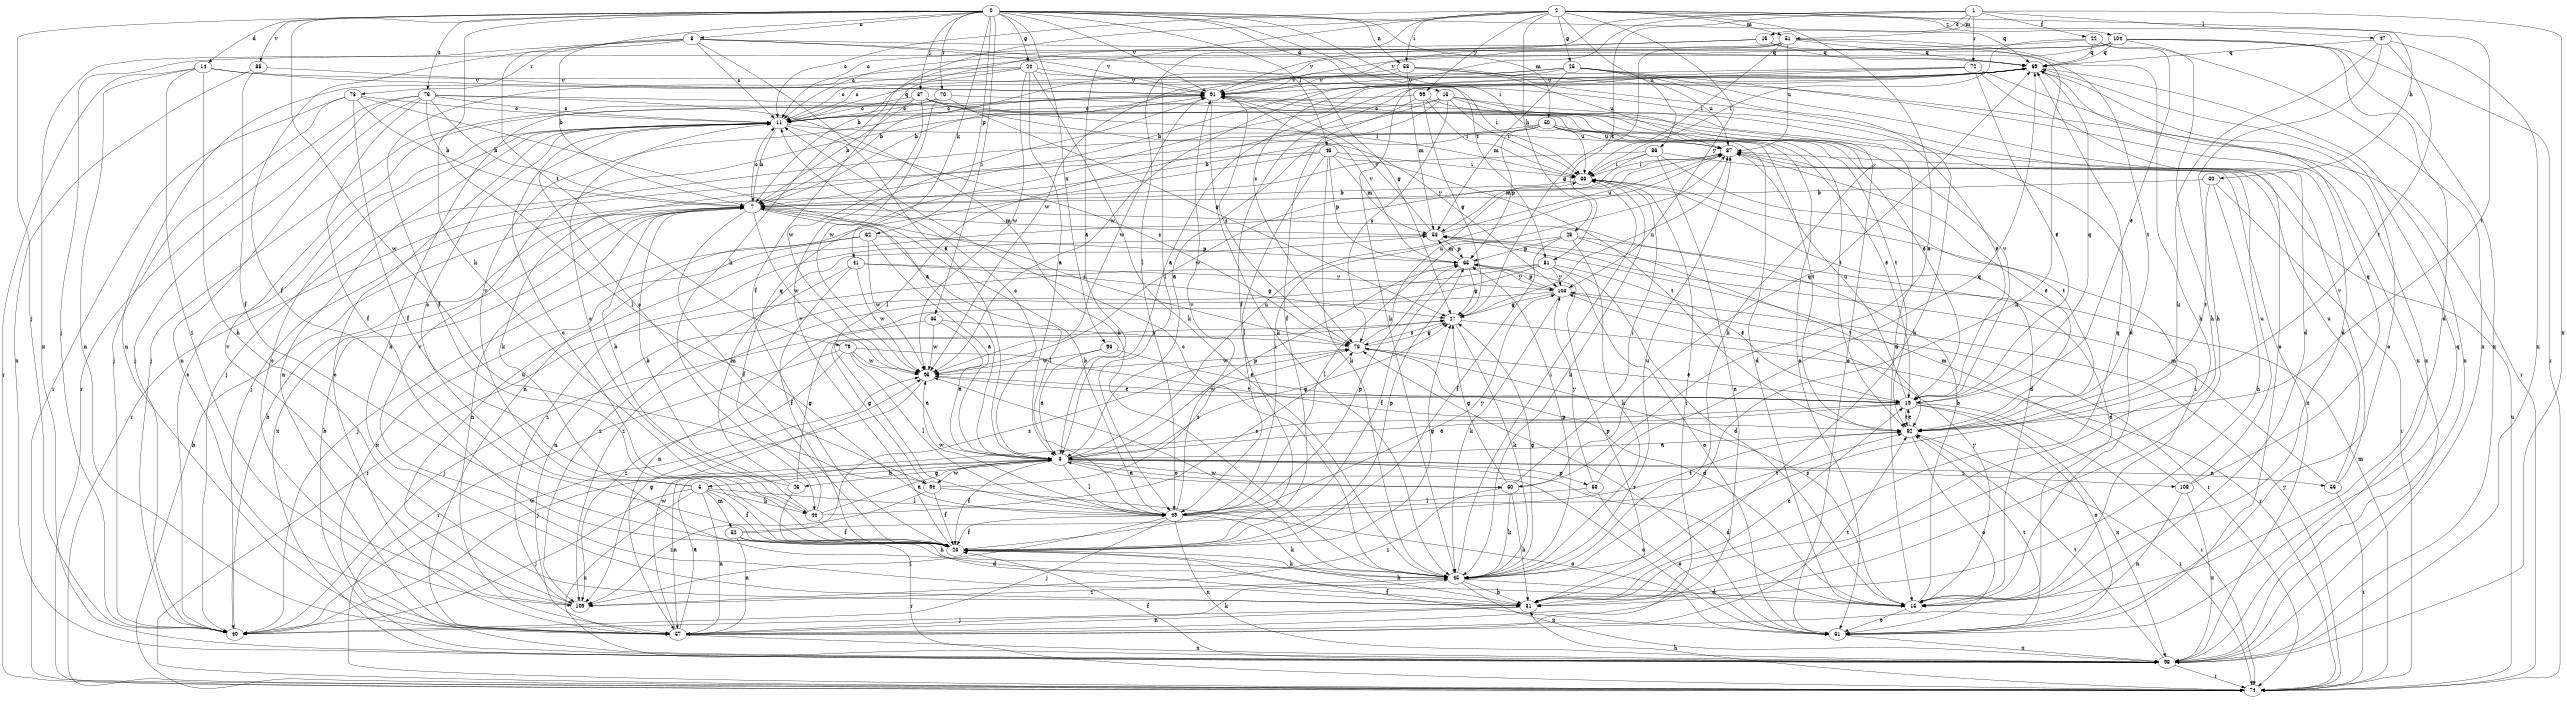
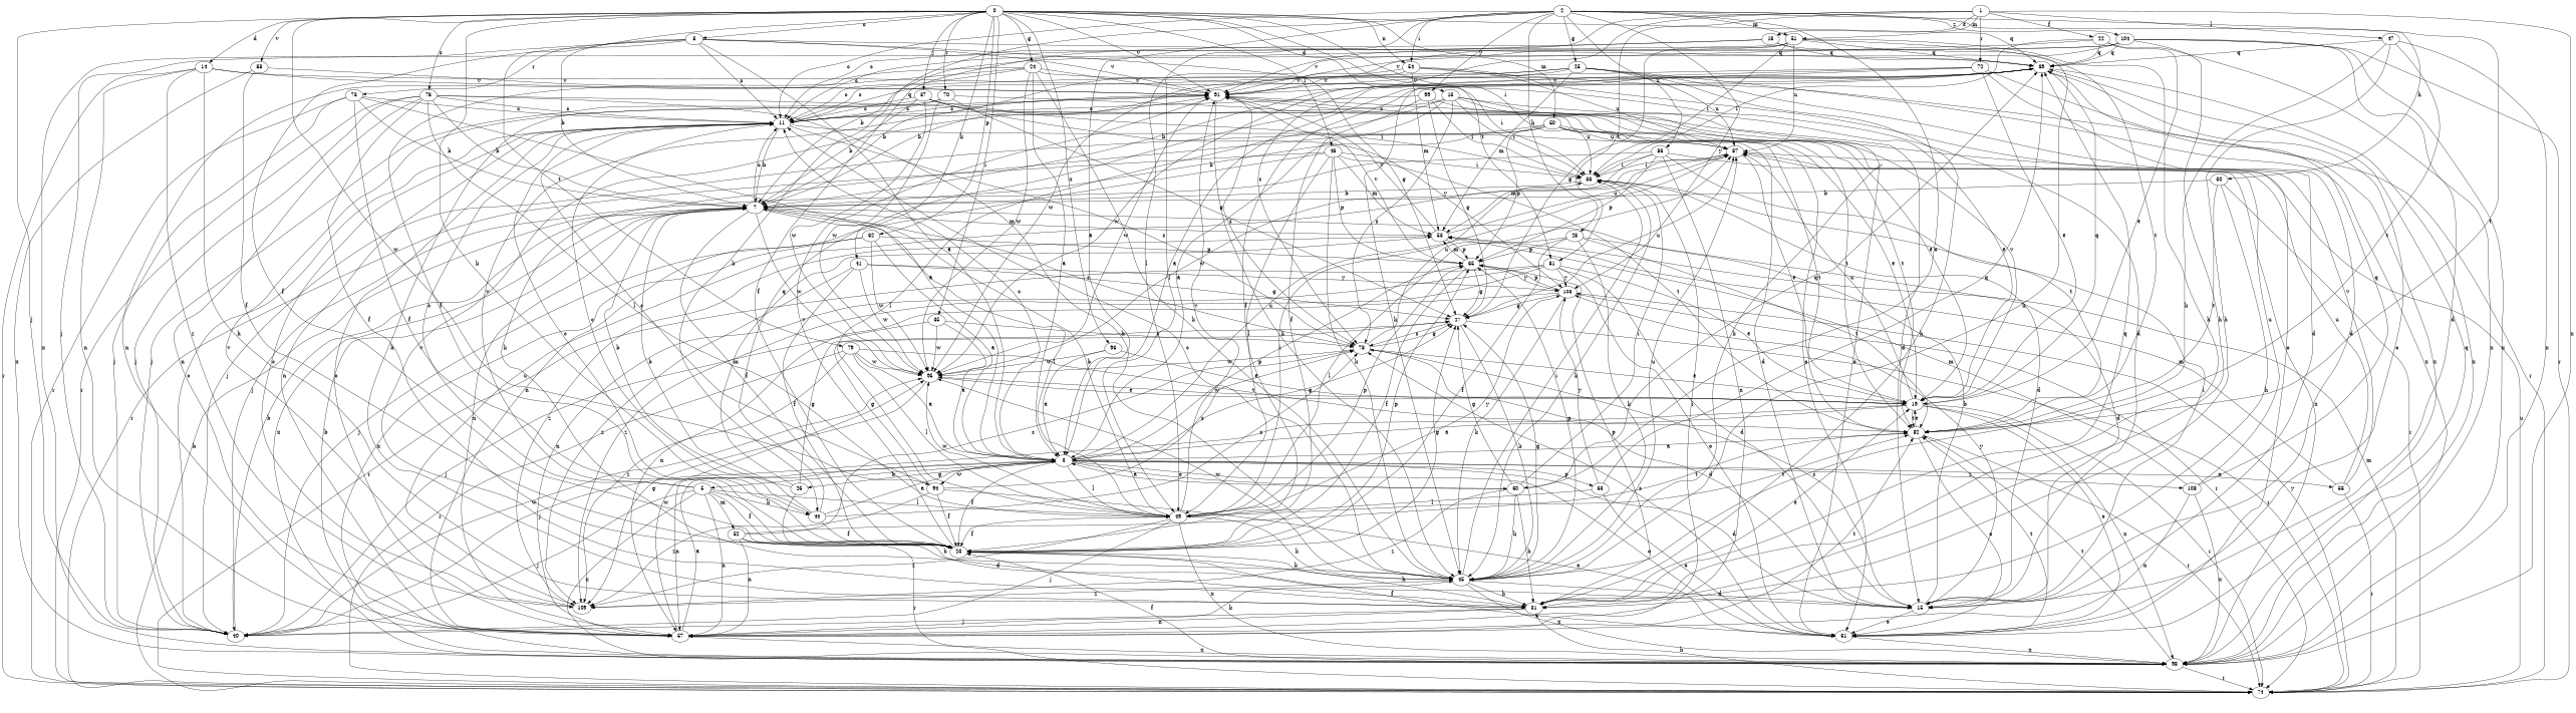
  strict digraph {
    0
    8
    13
    14
    24
    35
    36
    37
    40
    41
    44
    46
    50
-   54 [label=58]
+   54
    62
    69
    70
    76
    79
    81
    88
    91
    94
    96
    11
    98
    3
    23
    27
    7
    73
    78
    49
    15
    61
    19
    57
    31
    74
    109
    95
    45
    82
    103
    65
    53
    87
    1
    16
    22
    47
    51
    72
    2
    25
    28
    30
    60
    86
    99
    104
    5
    26
    56
    63
    108
    52
    0 -> 8 [label=c]
    0 -> 13 [label=d]
    0 -> 14 [label=d]
    0 -> 24 [label=g]
    0 -> 35 [label=i]
    0 -> 36 [label=i]
    0 -> 37 [label=j]
    0 -> 40 [label=j]
    0 -> 41 [label=k]
    0 -> 44 [label=k]
    0 -> 46 [label=l]
    0 -> 50 [label=m]
    0 -> 54 [label=n]
    0 -> 62 [label=p]
    0 -> 69 [label=q]
    0 -> 70 [label=r]
    0 -> 76 [label=s]
    0 -> 79 [label=t]
    0 -> 81 [label=t]
    0 -> 88 [label=v]
    0 -> 91 [label=v]
    0 -> 94 [label=w]
    0 -> 96 [label=x]
    8 -> 69 [label=q]
    8 -> 91 [label=v]
    8 -> 11 [label=c]
    8 -> 98 [label=x]
    8 -> 3 [label=a]
    8 -> 23 [label=f]
    8 -> 27 [label=g]
    8 -> 7 [label=b]
    8 -> 73 [label=r]
    13 -> 36 [label=i]
    13 -> 11 [label=c]
    13 -> 3 [label=a]
    13 -> 78 [label=s]
    13 -> 49 [label=l]
    13 -> 15 [label=d]
    13 -> 61 [label=o]
    13 -> 19 [label=e]
    14 -> 91 [label=v]
    14 -> 15 [label=d]
    14 -> 57 [label=n]
    14 -> 31 [label=h]
    14 -> 74 [label=r]
    14 -> 109 [label=z]
    24 -> 36 [label=i]
    24 -> 91 [label=v]
    24 -> 11 [label=c]
    24 -> 3 [label=a]
    24 -> 23 [label=f]
    24 -> 57 [label=n]
    24 -> 95 [label=w]
    24 -> 45 [label=k]
    35 -> 40 [label=j]
    35 -> 3 [label=a]
    35 -> 78 [label=s]
    35 -> 95 [label=w]
    36 -> 7 [label=b]
    36 -> 15 [label=d]
    36 -> 45 [label=k]
    37 -> 36 [label=i]
    37 -> 40 [label=j]
    37 -> 11 [label=c]
    37 -> 7 [label=b]
    37 -> 95 [label=w]
    37 -> 82 [label=t]
    37 -> 103 [label=y]
    40 -> 11 [label=c]
    40 -> 7 [label=b]
    40 -> 95 [label=w]
    41 -> 23 [label=f]
    41 -> 27 [label=g]
    41 -> 109 [label=z]
    41 -> 95 [label=w]
    41 -> 103 [label=y]
    44 -> 69 [label=q]
    44 -> 11 [label=c]
    44 -> 3 [label=a]
    44 -> 23 [label=f]
    44 -> 7 [label=b]
    44 -> 78 [label=s]
    46 -> 36 [label=i]
    46 -> 49 [label=l]
    46 -> 57 [label=n]
    46 -> 74 [label=r]
    46 -> 45 [label=k]
    46 -> 82 [label=t]
    46 -> 65 [label=p]
    46 -> 53 [label=m]
    50 -> 40 [label=j]
    50 -> 7 [label=b]
    50 -> 15 [label=d]
    50 -> 19 [label=e]
    50 -> 45 [label=k]
    50 -> 82 [label=t]
    50 -> 65 [label=p]
    50 -> 87 [label=u]
    54 -> 91 [label=v]
    54 -> 7 [label=b]
    54 -> 61 [label=o]
    54 -> 74 [label=r]
    54 -> 53 [label=m]
    54 -> 87 [label=u]
    62 -> 40 [label=j]
    62 -> 98 [label=x]
    62 -> 3 [label=a]
    62 -> 95 [label=w]
    62 -> 65 [label=p]
    69 -> 91 [label=v]
    69 -> 98 [label=x]
    69 -> 3 [label=a]
    69 -> 23 [label=f]
    69 -> 7 [label=b]
    69 -> 61 [label=o]
    70 -> 11 [label=c]
    70 -> 27 [label=g]
    70 -> 31 [label=h]
    70 -> 95 [label=w]
    70 -> 82 [label=t]
    76 -> 40 [label=j]
    76 -> 11 [label=c]
    76 -> 23 [label=f]
    76 -> 7 [label=b]
    76 -> 49 [label=l]
    76 -> 61 [label=o]
    76 -> 57 [label=n]
    76 -> 74 [label=r]
    76 -> 45 [label=k]
    79 -> 3 [label=a]
    79 -> 49 [label=l]
    79 -> 74 [label=r]
    79 -> 109 [label=z]
    79 -> 95 [label=w]
    79 -> 82 [label=t]
    81 -> 15 [label=d]
    81 -> 61 [label=o]
    81 -> 19 [label=e]
    81 -> 57 [label=n]
    81 -> 74 [label=r]
    81 -> 109 [label=z]
    81 -> 103 [label=y]
    88 -> 91 [label=v]
    88 -> 98 [label=x]
    88 -> 23 [label=f]
    91 -> 11 [label=c]
    91 -> 78 [label=s]
    91 -> 19 [label=e]
    91 -> 95 [label=w]
    91 -> 45 [label=k]
    94 -> 11 [label=c]
    94 -> 23 [label=f]
    94 -> 27 [label=g]
    94 -> 78 [label=s]
    94 -> 61 [label=o]
    94 -> 109 [label=z]
    96 -> 3 [label=a]
    96 -> 19 [label=e]
    96 -> 95 [label=w]
    11 -> 69 [label=q]
    11 -> 7 [label=b]
    11 -> 78 [label=s]
    11 -> 57 [label=n]
    11 -> 87 [label=u]
    98 -> 23 [label=f]
    98 -> 7 [label=b]
    98 -> 74 [label=r]
    98 -> 82 [label=t]
    3 -> 94 [label=w]
    3 -> 11 [label=c]
    3 -> 23 [label=f]
    3 -> 27 [label=g]
    3 -> 49 [label=l]
    3 -> 15 [label=d]
    3 -> 61 [label=o]
    3 -> 57 [label=n]
    3 -> 65 [label=p]
    3 -> 87 [label=u]
    3 -> 60 [label=o]
    3 -> 5 [label=b]
    3 -> 26 [label=g]
    3 -> 56 [label=n]
    3 -> 63 [label=p]
    3 -> 108 [label=z]
    23 -> 91 [label=v]
    23 -> 11 [label=c]
    23 -> 27 [label=g]
    23 -> 31 [label=h]
    23 -> 45 [label=k]
    23 -> 65 [label=p]
    27 -> 78 [label=s]
    27 -> 74 [label=r]
    27 -> 45 [label=k]
    27 -> 87 [label=u]
    7 -> 11 [label=c]
    7 -> 98 [label=x]
    7 -> 23 [label=f]
    7 -> 78 [label=s]
    7 -> 49 [label=l]
    7 -> 57 [label=n]
    7 -> 95 [label=w]
    7 -> 53 [label=m]
    73 -> 40 [label=j]
    73 -> 11 [label=c]
    73 -> 3 [label=a]
    73 -> 23 [label=f]
    73 -> 7 [label=b]
    73 -> 74 [label=r]
    78 -> 27 [label=g]
    78 -> 15 [label=d]
    78 -> 19 [label=e]
    78 -> 95 [label=w]
    78 -> 87 [label=u]
    49 -> 36 [label=i]
    49 -> 40 [label=j]
    49 -> 91 [label=v]
    49 -> 98 [label=x]
    49 -> 23 [label=f]
    49 -> 7 [label=b]
    49 -> 109 [label=z]
    49 -> 95 [label=w]
    49 -> 45 [label=k]
    49 -> 82 [label=t]
    49 -> 103 [label=y]
    49 -> 65 [label=p]
    15 -> 36 [label=i]
    15 -> 7 [label=b]
    15 -> 78 [label=s]
    15 -> 61 [label=o]
    15 -> 103 [label=y]
    61 -> 69 [label=q]
    61 -> 98 [label=x]
    61 -> 23 [label=f]
    61 -> 78 [label=s]
    61 -> 82 [label=t]
    19 -> 40 [label=j]
    19 -> 69 [label=q]
    19 -> 91 [label=v]
    19 -> 98 [label=x]
    19 -> 3 [label=a]
    19 -> 61 [label=o]
    19 -> 74 [label=r]
    19 -> 95 [label=w]
    19 -> 82 [label=t]
    19 -> 87 [label=u]
    57 -> 36 [label=i]
    57 -> 11 [label=c]
    57 -> 98 [label=x]
    57 -> 3 [label=a]
    57 -> 95 [label=w]
    57 -> 45 [label=k]
    57 -> 82 [label=t]
    31 -> 40 [label=j]
    31 -> 69 [label=q]
    31 -> 91 [label=v]
    31 -> 19 [label=e]
    31 -> 57 [label=n]
    31 -> 65 [label=p]
    74 -> 7 [label=b]
    74 -> 31 [label=h]
    74 -> 103 [label=y]
    74 -> 53 [label=m]
    74 -> 87 [label=u]
    109 -> 91 [label=v]
    109 -> 11 [label=c]
    109 -> 87 [label=u]
    95 -> 19 [label=e]
    95 -> 109 [label=g]
    45 -> 36 [label=i]
    45 -> 11 [label=c]
    45 -> 98 [label=x]
    45 -> 27 [label=g]
    45 -> 15 [label=d]
    45 -> 31 [label=h]
    45 -> 109 [label=z]
    45 -> 95 [label=w]
    45 -> 65 [label=p]
    45 -> 87 [label=u]
    82 -> 3 [label=a]
    82 -> 61 [label=o]
    82 -> 19 [label=e]
    82 -> 74 [label=r]
    103 -> 27 [label=g]
    103 -> 57 [label=n]
    103 -> 74 [label=r]
    103 -> 45 [label=k]
    103 -> 65 [label=p]
    65 -> 91 [label=v]
    65 -> 23 [label=f]
    65 -> 27 [label=g]
    65 -> 103 [label=y]
    65 -> 53 [label=m]
    53 -> 91 [label=v]
    53 -> 109 [label=z]
    53 -> 65 [label=p]
    53 -> 87 [label=u]
    87 -> 36 [label=i]
-   87 -> 82 [label=e]
+   87 -> 19 [label=e]
    87 -> 53 [label=m]
    1 -> 81 [label=t]
    1 -> 11 [label=c]
    1 -> 98 [label=x]
    1 -> 78 [label=s]
    1 -> 16 [label=e]
    1 -> 22 [label=f]
    1 -> 47 [label=l]
    1 -> 51 [label=m]
    1 -> 72 [label=r]
    16 -> 69 [label=q]
    16 -> 91 [label=v]
    16 -> 23 [label=f]
    16 -> 82 [label=t]
    22 -> 36 [label=i]
    22 -> 69 [label=q]
    22 -> 98 [label=x]
    22 -> 49 [label=l]
    22 -> 19 [label=e]
    47 -> 69 [label=q]
    47 -> 98 [label=x]
    47 -> 31 [label=h]
    47 -> 45 [label=k]
    47 -> 82 [label=t]
    51 -> 36 [label=i]
    51 -> 40 [label=j]
    51 -> 69 [label=q]
    51 -> 91 [label=v]
    51 -> 27 [label=g]
    51 -> 31 [label=h]
    51 -> 45 [label=k]
    51 -> 87 [label=u]
    72 -> 91 [label=v]
    72 -> 98 [label=x]
    72 -> 15 [label=d]
    72 -> 19 [label=e]
    72 -> 95 [label=w]
    72 -> 45 [label=k]
    2 -> 44 [label=k]
    2 -> 54 [label=i]
    2 -> 11 [label=c]
    2 -> 3 [label=a]
    2 -> 49 [label=l]
    2 -> 82 [label=t]
    2 -> 103 [label=y]
    2 -> 51 [label=m]
    2 -> 25 [label=g]
    2 -> 28 [label=h]
    2 -> 30 [label=h]
    2 -> 60 [label=o]
    2 -> 86 [label=u]
    2 -> 99 [label=y]
    2 -> 104 [label=z]
    25 -> 91 [label=v]
    25 -> 11 [label=c]
    25 -> 98 [label=x]
    25 -> 7 [label=b]
    25 -> 15 [label=d]
    25 -> 31 [label=h]
    25 -> 53 [label=m]
    25 -> 87 [label=u]
    28 -> 23 [label=f]
    28 -> 49 [label=l]
    28 -> 15 [label=d]
    28 -> 45 [label=k]
    28 -> 82 [label=t]
    28 -> 65 [label=p]
    30 -> 7 [label=b]
    30 -> 31 [label=h]
    30 -> 74 [label=r]
    30 -> 82 [label=t]
    60 -> 36 [label=i]
    60 -> 69 [label=q]
    60 -> 3 [label=a]
    60 -> 27 [label=g]
    60 -> 31 [label=h]
    60 -> 109 [label=z]
    60 -> 45 [label=k]
    86 -> 36 [label=i]
    86 -> 40 [label=j]
    86 -> 98 [label=x]
    86 -> 57 [label=n]
    86 -> 95 [label=w]
    86 -> 82 [label=t]
+   86 -> 65 [label=p]
    99 -> 36 [label=i]
    99 -> 11 [label=c]
    99 -> 23 [label=f]
    99 -> 27 [label=g]
    99 -> 45 [label=k]
    104 -> 69 [label=q]
    104 -> 11 [label=c]
    104 -> 98 [label=x]
    104 -> 7 [label=b]
    104 -> 15 [label=d]
    104 -> 31 [label=h]
    104 -> 74 [label=r]
    104 -> 95 [label=w]
    5 -> 40 [label=j]
    5 -> 44 [label=k]
    5 -> 91 [label=v]
    5 -> 11 [label=c]
    5 -> 98 [label=x]
    5 -> 23 [label=f]
    5 -> 49 [label=l]
    5 -> 57 [label=n]
    5 -> 52 [label=m]
    26 -> 27 [label=g]
    26 -> 7 [label=b]
    26 -> 31 [label=h]
    26 -> 53 [label=m]
    56 -> 91 [label=v]
    56 -> 74 [label=r]
    56 -> 53 [label=m]
    56 -> 87 [label=u]
    63 -> 69 [label=q]
    63 -> 49 [label=l]
    63 -> 61 [label=o]
    63 -> 103 [label=y]
    108 -> 69 [label=q]
    108 -> 98 [label=x]
    108 -> 57 [label=n]
    108 -> 53 [label=m]
    108 -> 87 [label=u]
    52 -> 78 [label=s]
    52 -> 15 [label=d]
    52 -> 57 [label=n]
    52 -> 74 [label=r]
    52 -> 82 [label=t]
  }
